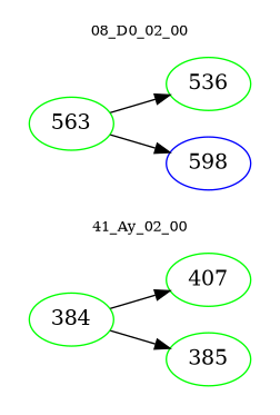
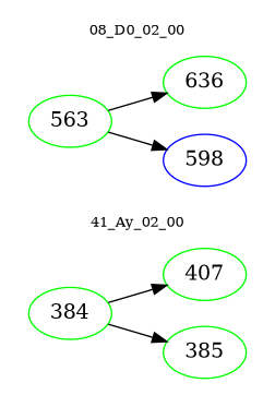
  digraph {
    rankdir=LR
    node [color=green]
    edge [color=black]
    n1 [label=384]
    n2 [label=385]
    n3 [label=407]
    n4 [label=563]
    n5 [color=blue label=598]
-   n6 [label=536]
+   n6 [label=636]
    subgraph cluster_1 {
      color=white
      fontsize=10
      label="41_Ay_02_00"
      n1
      n2
      n3
    }
    subgraph cluster_2 {
      color=white
      fontsize=10
      label="08_D0_02_00"
      n4
      n5
      n6
    }
    n1 -> n2
    n1 -> n3
    n4 -> n5
    n4 -> n6
  }
